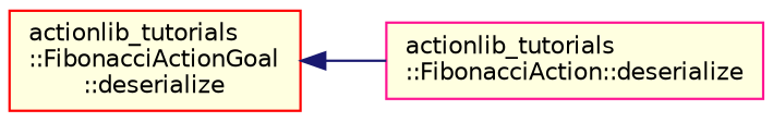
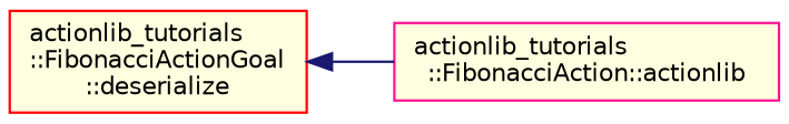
  digraph {
    rankdir=LR
    fontname="DejaVu Sans"
    node [fillcolor=lightyellow fontname="DejaVu Sans" fontsize=10 shape=record style=filled]
    n1 [color=red fontcolor=black height=0.2 label="actionlib_tutorials\l::FibonacciActionGoal\l::deserialize" width=0.4]
-   n2 [color=deeppink height=0.2 label="actionlib_tutorials\l::FibonacciAction::deserialize" width=0.4]
+   n2 [color=deeppink height=0.2 label="actionlib_tutorials\l::FibonacciAction::actionlib" width=0.4]
    n1 -> n2 [color=midnightblue dir=back fontname="DejaVu Sans" fontsize=10 labelfontname=Helvetica labelfontsize=10 style=solid]
  }
